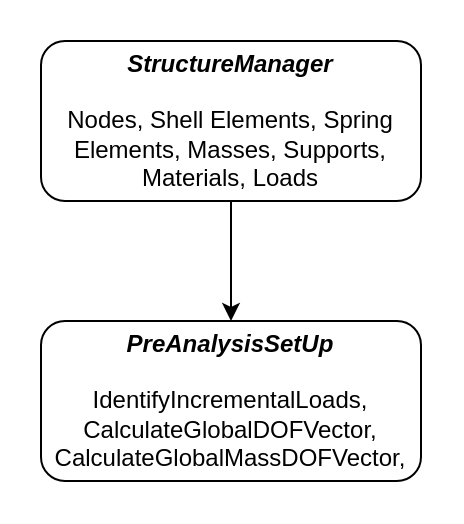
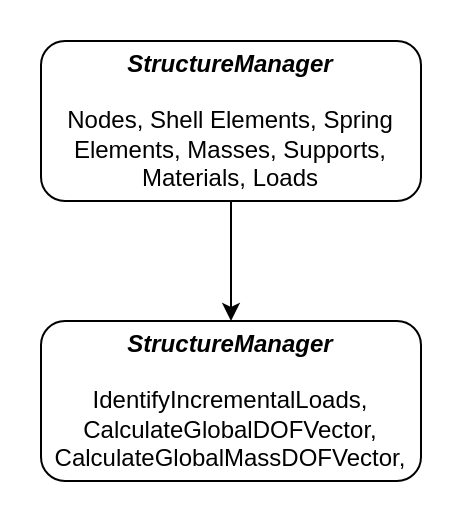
  <mxCell id="0" />
  <mxCell id="1" parent="0" />
  <mxCell id="2" style="edgeStyle=orthogonalEdgeStyle;rounded=0;orthogonalLoop=1;jettySize=auto;html=1;" edge="1" parent="1" source="3"><mxGeometry relative="1" as="geometry"><mxPoint x="115" y="160" as="targetPoint" /></mxGeometry></mxCell>
  <mxCell id="3" value="&lt;i&gt;&lt;b&gt;StructureManager&lt;/b&gt;&lt;br&gt;&lt;/i&gt;&lt;br&gt;Nodes, Shell Elements, Spring Elements, Masses, Supports, Materials, Loads" style="rounded=1;whiteSpace=wrap;html=1;" vertex="1" parent="1"><mxGeometry x="20" y="20" width="190" height="80" as="geometry" /></mxCell>
- <mxCell id="4" value="&lt;i style=&quot;font-weight: bold&quot;&gt;PreAnalysisSetUp&lt;/i&gt;&lt;br&gt;&lt;br&gt;IdentifyIncrementalLoads, CalculateGlobalDOFVector, CalculateGlobalMassDOFVector," style="rounded=1;whiteSpace=wrap;html=1;" vertex="1" parent="1"><mxGeometry x="20" y="160" width="190" height="80" as="geometry" /></mxCell>
+ <mxCell id="4" value="&lt;i style=&quot;font-weight: bold&quot;&gt;StructureManager&lt;/i&gt;&lt;br&gt;&lt;br&gt;IdentifyIncrementalLoads, CalculateGlobalDOFVector, CalculateGlobalMassDOFVector," style="rounded=1;whiteSpace=wrap;html=1;" vertex="1" parent="1"><mxGeometry x="20" y="160" width="190" height="80" as="geometry" /></mxCell>
